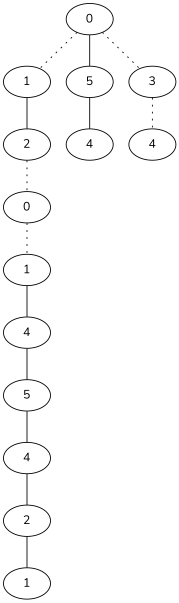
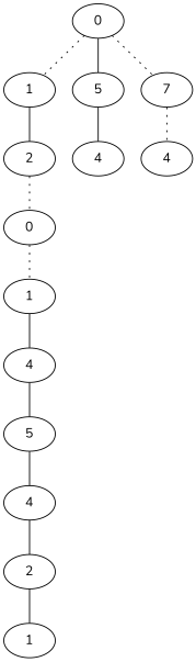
  graph {
    fontname=Nunito
    node [fontname=Nunito]
    edge [fontname=Nunito]
    n1 [label=0]
    n2 [label=1]
    n3 [label=5]
-   n4 [label=3]
+   n4 [label=7]
    n5 [label=2]
    n6 [label=0]
    n7 [label=1]
    n8 [label=4]
    n9 [label=5]
    n10 [label=4]
    n11 [label=2]
    n12 [label=1]
    n13 [label=4]
    n14 [label=4]
    n1 -- n2 [style=dotted]
    n1 -- n3
    n1 -- n4 [style=dotted]
    n2 -- n5
    n3 -- n13
    n4 -- n14 [style=dotted]
    n5 -- n6 [style=dotted]
    n6 -- n7 [style=dotted]
    n7 -- n8
    n8 -- n9
    n9 -- n10
    n10 -- n11
    n11 -- n12
  }
